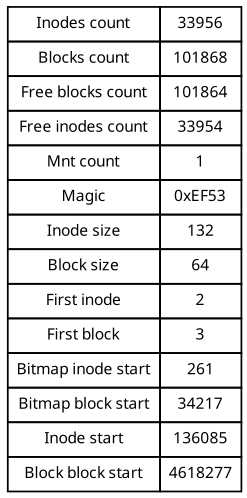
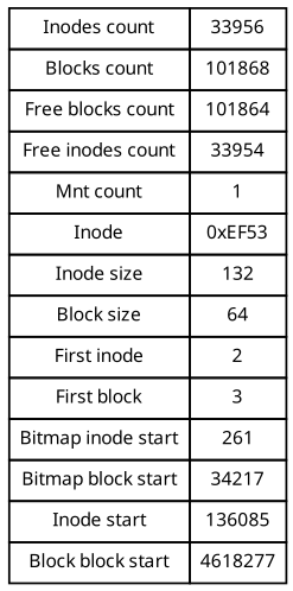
  digraph {
    rankdir=LR
    splines=true
-   n1 [fontname=Verdana fontsize=9 label=<<table border="0" cellborder="1" cellspacing="0" cellpadding="4"><tr><td>Inodes count</td><td>33956</td></tr><tr><td>Blocks count</td><td>101868</td></tr><tr><td>Free blocks count</td><td>101864</td></tr><tr><td>Free inodes count</td><td>33954</td></tr><tr><td>Mnt count</td><td>1</td></tr><tr><td>Magic</td><td>0xEF53</td></tr><tr><td>Inode size</td><td>132</td></tr><tr><td>Block size</td><td>64</td></tr><tr><td>First inode</td><td>2</td></tr><tr><td>First block</td><td>3</td></tr><tr><td>Bitmap inode start</td><td>261</td></tr><tr><td>Bitmap block start</td><td>34217</td></tr><tr><td>Inode start</td><td>136085</td></tr><tr><td>Block block start</td><td>4618277</td></tr></table>> margin=0 shape=none]
+   n1 [fontname=Verdana fontsize=9 label=<<table border="0" cellborder="1" cellspacing="0" cellpadding="4"><tr><td>Inodes count</td><td>33956</td></tr><tr><td>Blocks count</td><td>101868</td></tr><tr><td>Free blocks count</td><td>101864</td></tr><tr><td>Free inodes count</td><td>33954</td></tr><tr><td>Mnt count</td><td>1</td></tr><tr><td>Inode</td><td>0xEF53</td></tr><tr><td>Inode size</td><td>132</td></tr><tr><td>Block size</td><td>64</td></tr><tr><td>First inode</td><td>2</td></tr><tr><td>First block</td><td>3</td></tr><tr><td>Bitmap inode start</td><td>261</td></tr><tr><td>Bitmap block start</td><td>34217</td></tr><tr><td>Inode start</td><td>136085</td></tr><tr><td>Block block start</td><td>4618277</td></tr></table>> margin=0 shape=none]
  }
